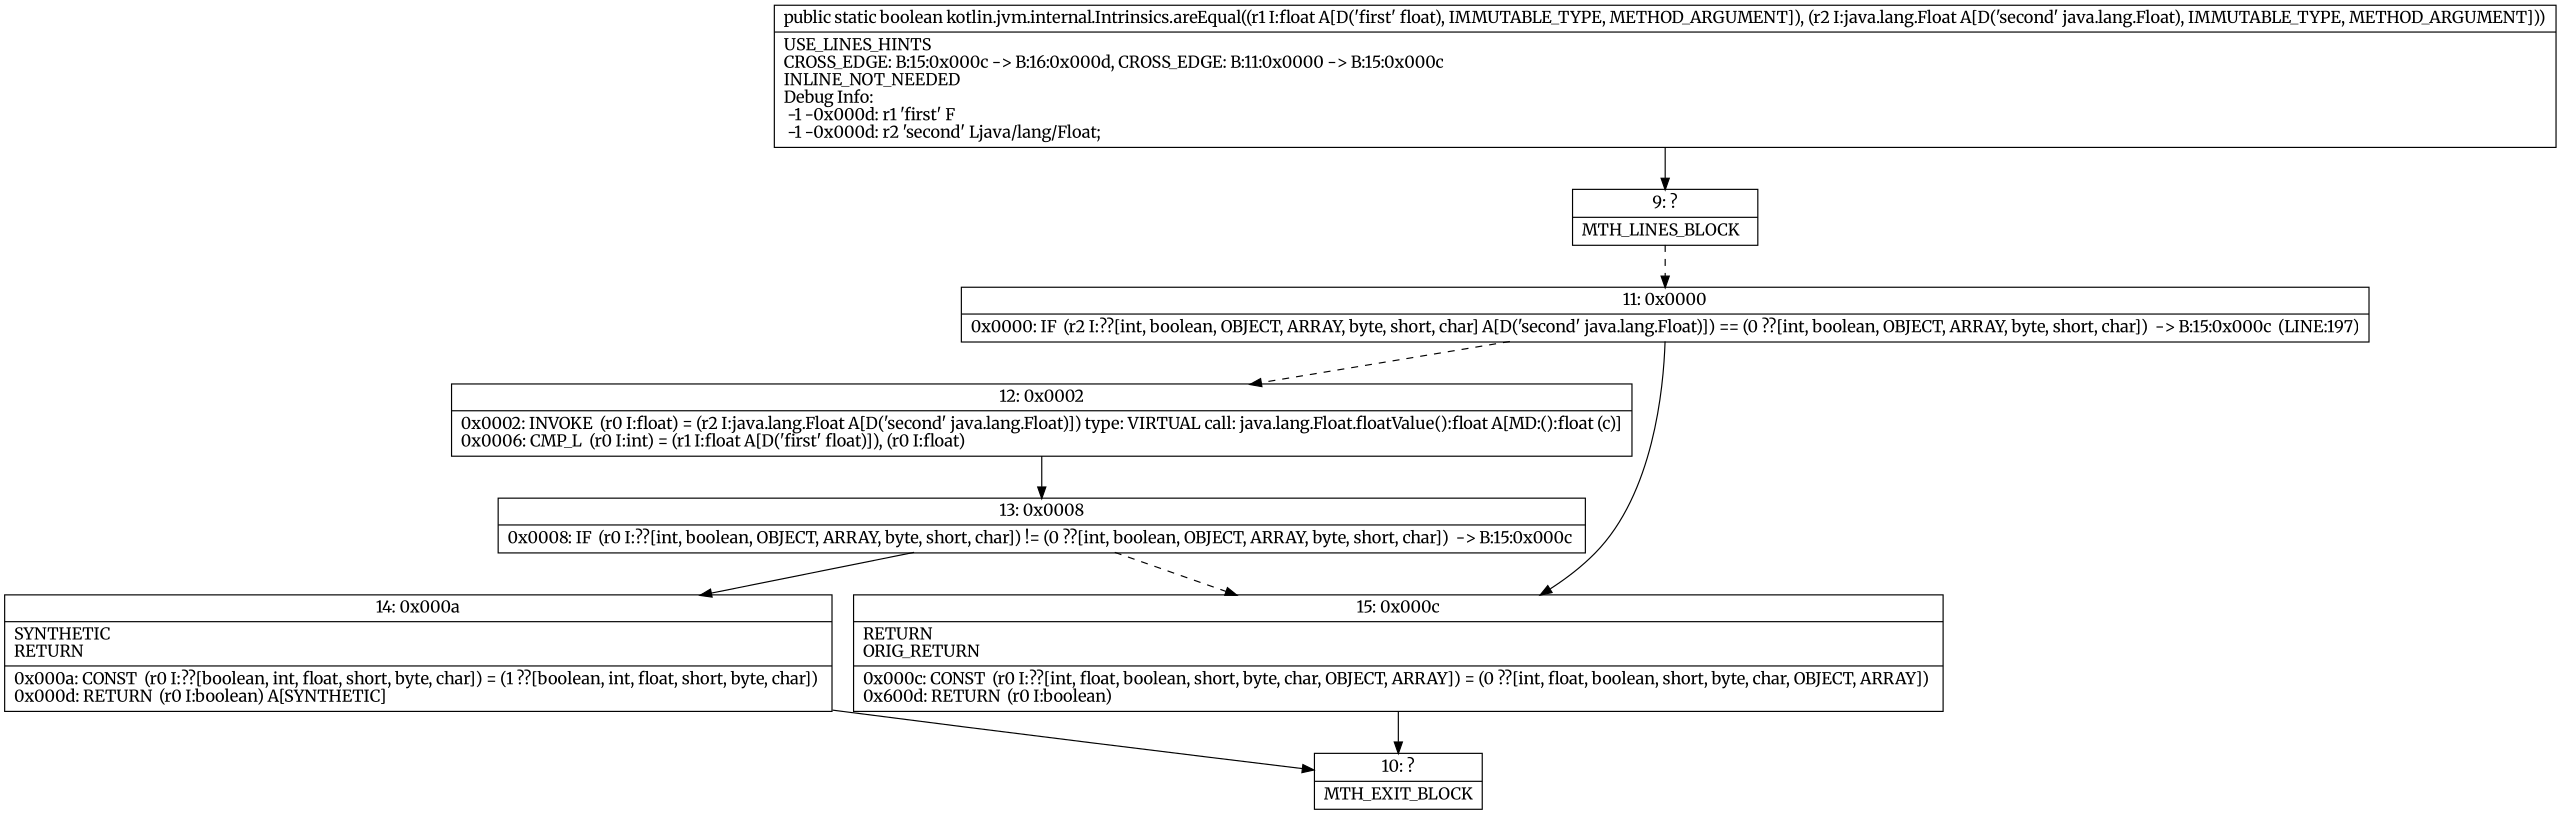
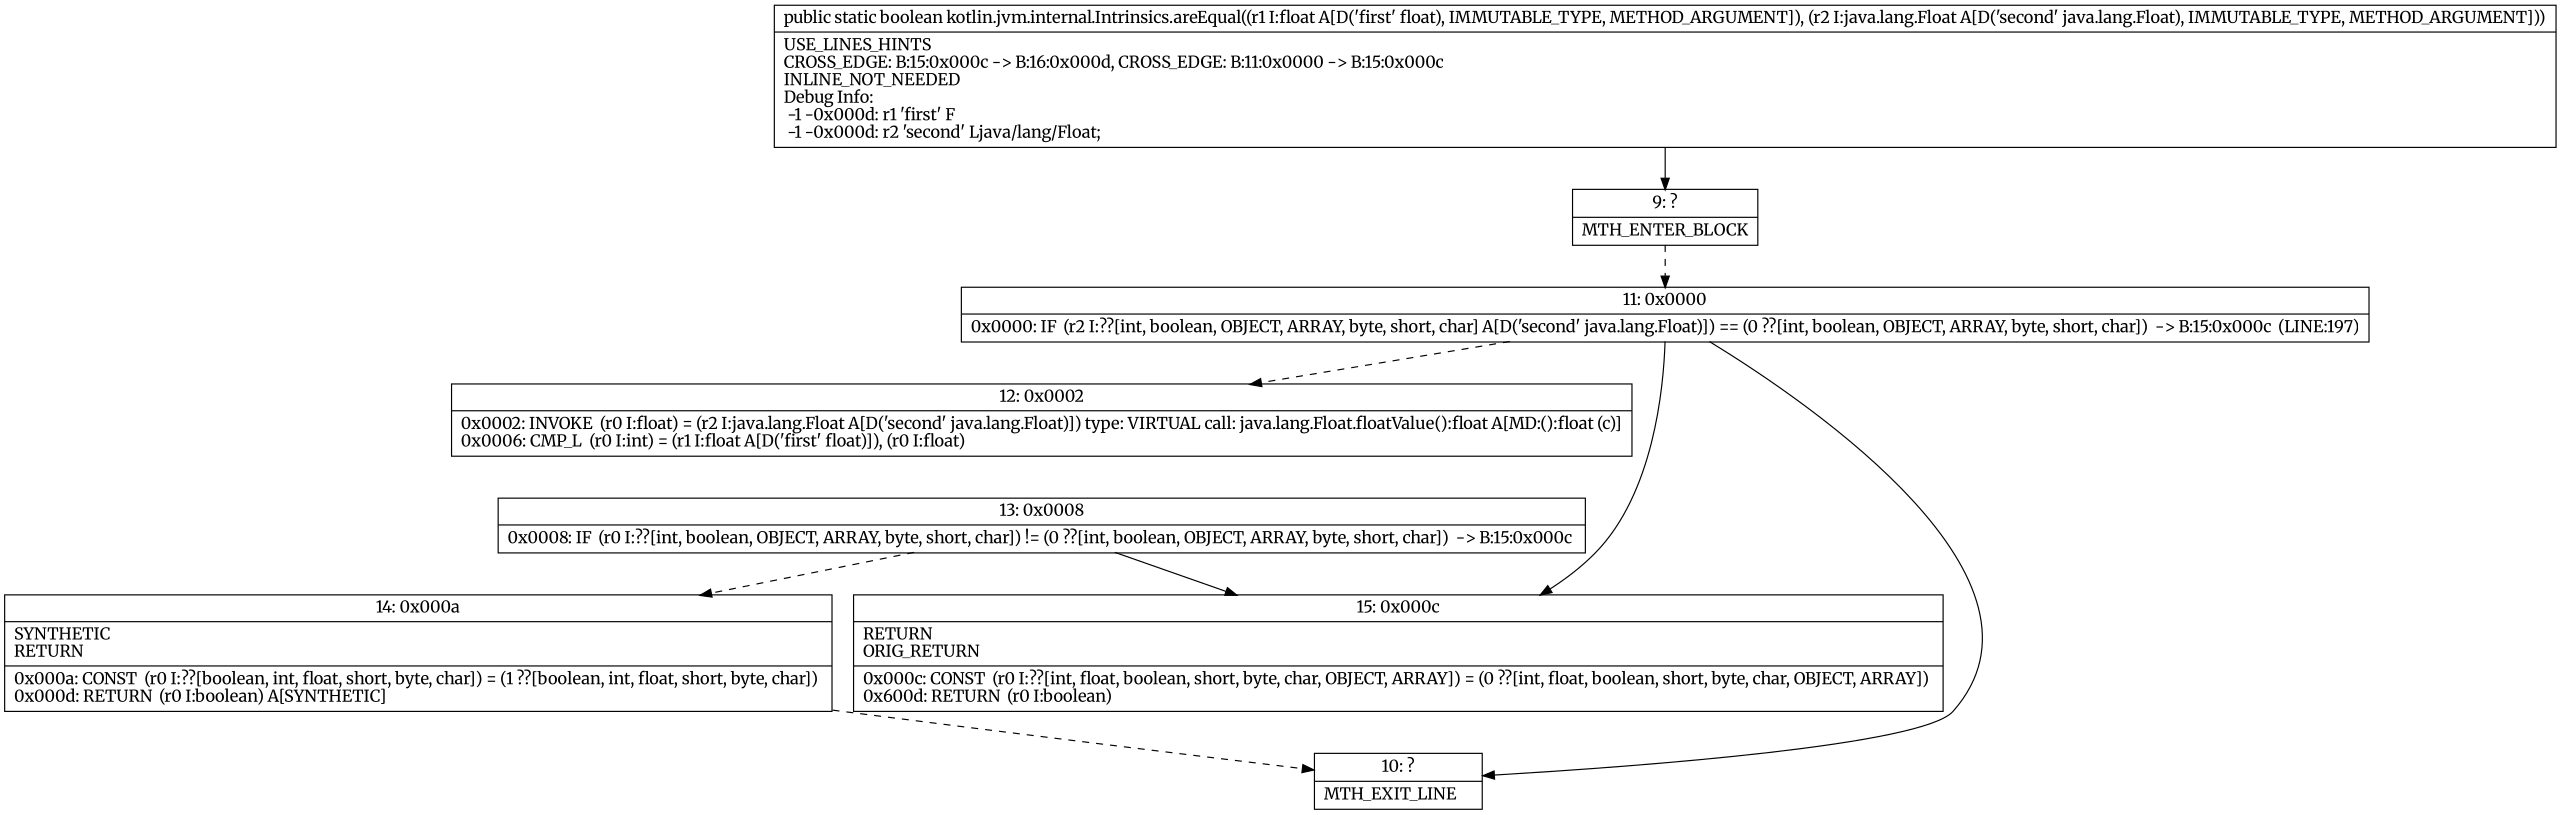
  digraph {
    fontname=Merriweather
    node [fontname=Merriweather shape=record]
    edge [fontname=Merriweather]
-   n1 [label="{9\:\ ?|MTH_LINES_BLOCK\l}"]
+   n1 [label="{9\:\ ?|MTH_ENTER_BLOCK\l}"]
    n2 [label="{11\:\ 0x0000|0x0000: IF  (r2 I:??[int, boolean, OBJECT, ARRAY, byte, short, char] A[D('second' java.lang.Float)]) == (0 ??[int, boolean, OBJECT, ARRAY, byte, short, char])  \-\> B:15:0x000c  (LINE:197)\l}"]
    n3 [label="{12\:\ 0x0002|0x0002: INVOKE  (r0 I:float) = (r2 I:java.lang.Float A[D('second' java.lang.Float)]) type: VIRTUAL call: java.lang.Float.floatValue():float A[MD:():float (c)]\l0x0006: CMP_L  (r0 I:int) = (r1 I:float A[D('first' float)]), (r0 I:float) \l}"]
    n4 [label="{15\:\ 0x000c|RETURN\lORIG_RETURN\l|0x000c: CONST  (r0 I:??[int, float, boolean, short, byte, char, OBJECT, ARRAY]) = (0 ??[int, float, boolean, short, byte, char, OBJECT, ARRAY]) \l0x600d: RETURN  (r0 I:boolean) \l}"]
    n5 [label="{13\:\ 0x0008|0x0008: IF  (r0 I:??[int, boolean, OBJECT, ARRAY, byte, short, char]) != (0 ??[int, boolean, OBJECT, ARRAY, byte, short, char])  \-\> B:15:0x000c \l}"]
-   n6 [label="{10\:\ ?|MTH_EXIT_BLOCK\l}"]
+   n6 [label="{10\:\ ?|MTH_EXIT_LINE\l}"]
    n7 [label="{14\:\ 0x000a|SYNTHETIC\lRETURN\l|0x000a: CONST  (r0 I:??[boolean, int, float, short, byte, char]) = (1 ??[boolean, int, float, short, byte, char]) \l0x000d: RETURN  (r0 I:boolean) A[SYNTHETIC]\l}"]
    n8 [label="{public static boolean kotlin.jvm.internal.Intrinsics.areEqual((r1 I:float A[D('first' float), IMMUTABLE_TYPE, METHOD_ARGUMENT]), (r2 I:java.lang.Float A[D('second' java.lang.Float), IMMUTABLE_TYPE, METHOD_ARGUMENT]))  | USE_LINES_HINTS\lCROSS_EDGE: B:15:0x000c \-\> B:16:0x000d, CROSS_EDGE: B:11:0x0000 \-\> B:15:0x000c\lINLINE_NOT_NEEDED\lDebug Info:\l  \-1 \-0x000d: r1 'first' F\l  \-1 \-0x000d: r2 'second' Ljava\/lang\/Float;\l}"]
    n1 -> n2 [style=dashed]
    n2 -> n3 [style=dashed]
    n2 -> n4
-   n3 -> n5
-   n4 -> n6
-   n5 -> n4 [style=dashed]
-   n5 -> n7 [style=solid]
-   n7 -> n6
+   n2 -> n6
+   n5 -> n4
+   n5 -> n7 [style=dashed]
+   n7 -> n6 [style=dashed]
    n8 -> n1
  }
